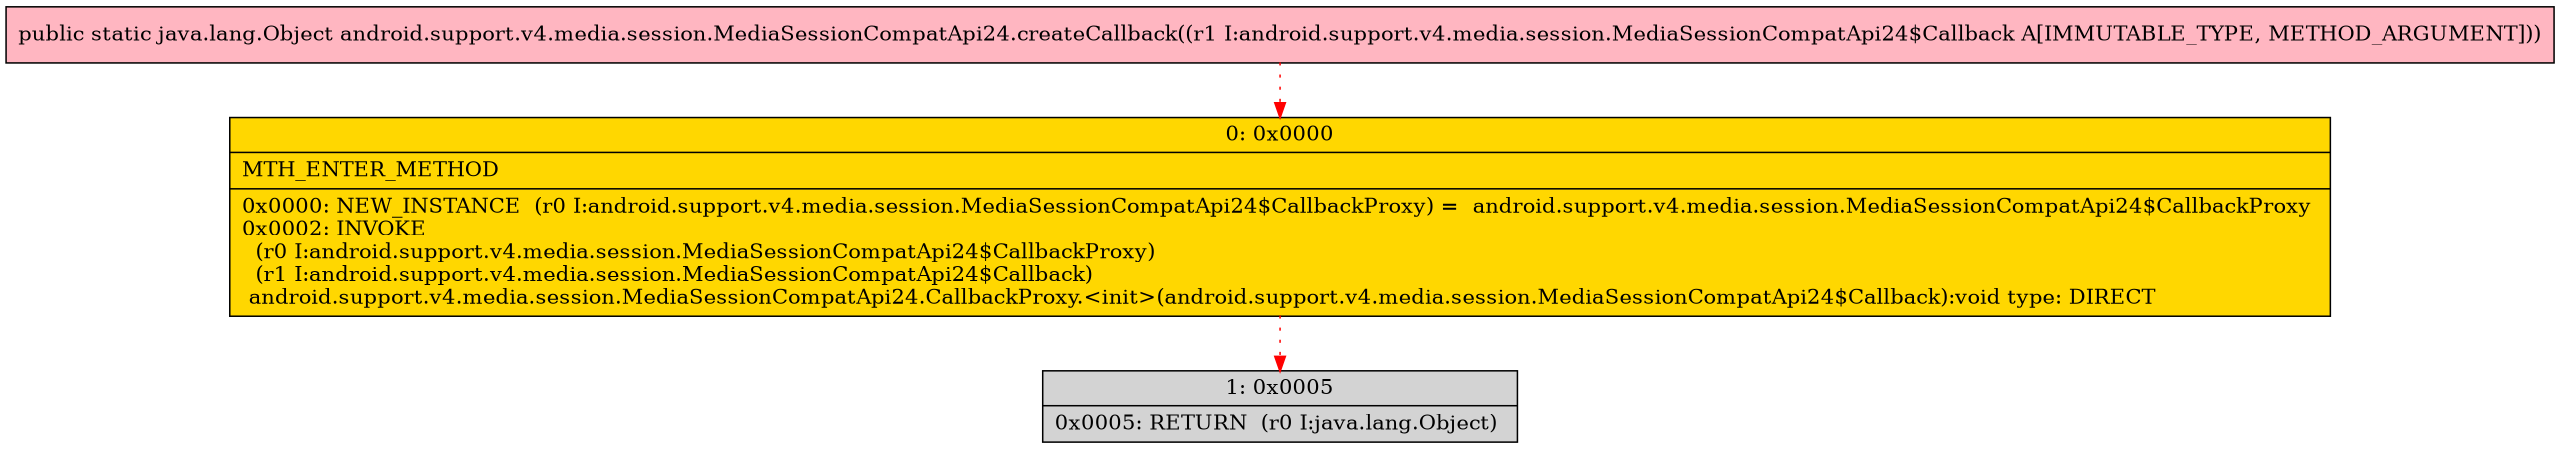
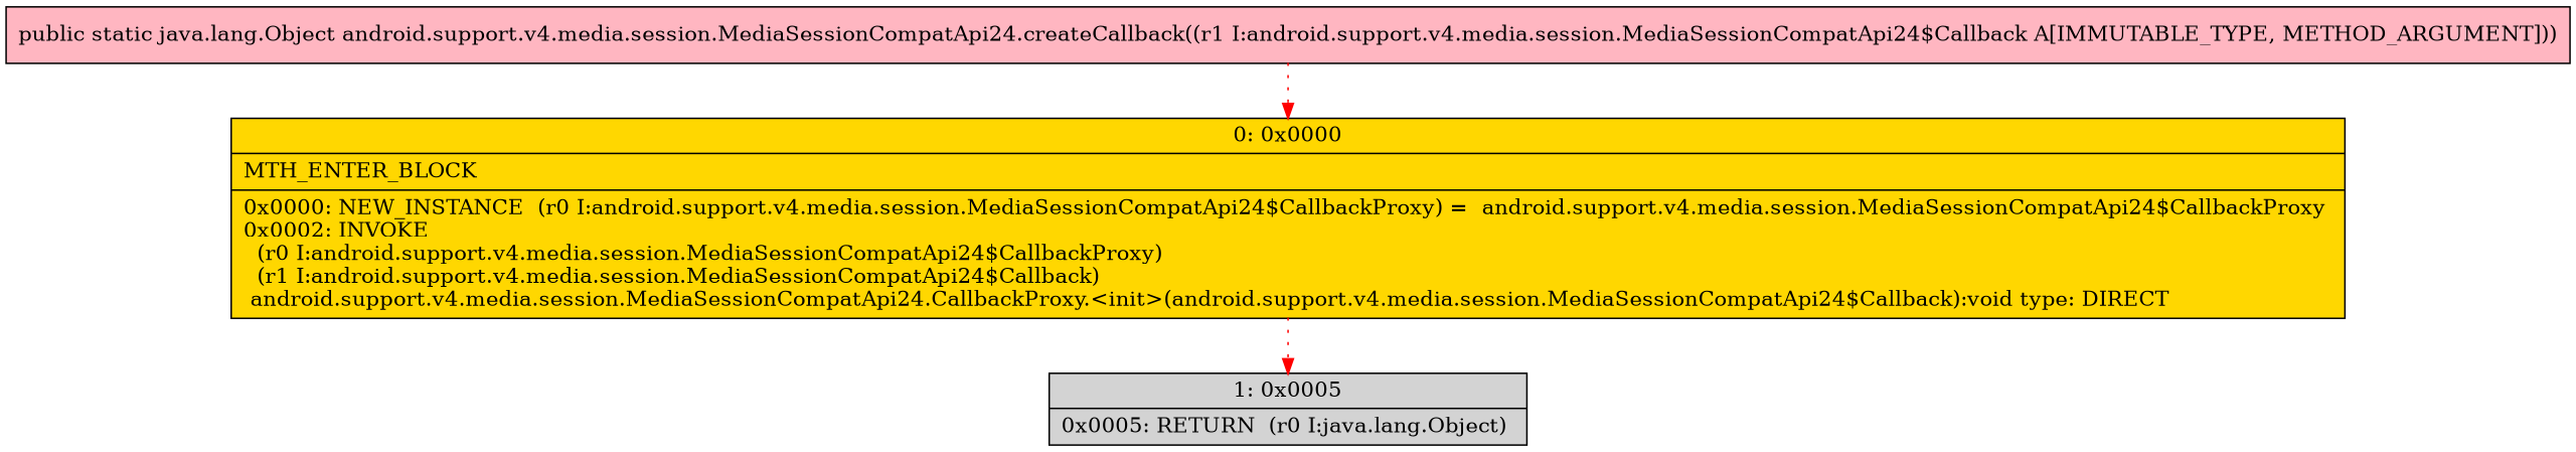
  digraph {
    node [shape=record style=filled]
    edge [color=red style=dotted]
-   n1 [label="{0\:\ 0x0000|MTH_ENTER_METHOD\l|0x0000: NEW_INSTANCE  (r0 I:android.support.v4.media.session.MediaSessionCompatApi24$CallbackProxy) =  android.support.v4.media.session.MediaSessionCompatApi24$CallbackProxy \l0x0002: INVOKE  \l  (r0 I:android.support.v4.media.session.MediaSessionCompatApi24$CallbackProxy)\l  (r1 I:android.support.v4.media.session.MediaSessionCompatApi24$Callback)\l android.support.v4.media.session.MediaSessionCompatApi24.CallbackProxy.\<init\>(android.support.v4.media.session.MediaSessionCompatApi24$Callback):void type: DIRECT \l}" fillcolor=gold]
+   n1 [label="{0\:\ 0x0000|MTH_ENTER_BLOCK\l|0x0000: NEW_INSTANCE  (r0 I:android.support.v4.media.session.MediaSessionCompatApi24$CallbackProxy) =  android.support.v4.media.session.MediaSessionCompatApi24$CallbackProxy \l0x0002: INVOKE  \l  (r0 I:android.support.v4.media.session.MediaSessionCompatApi24$CallbackProxy)\l  (r1 I:android.support.v4.media.session.MediaSessionCompatApi24$Callback)\l android.support.v4.media.session.MediaSessionCompatApi24.CallbackProxy.\<init\>(android.support.v4.media.session.MediaSessionCompatApi24$Callback):void type: DIRECT \l}" fillcolor=gold]
    n2 [label="{1\:\ 0x0005|0x0005: RETURN  (r0 I:java.lang.Object) \l}" fillcolor=lightgrey]
    n3 [label="{public static java.lang.Object android.support.v4.media.session.MediaSessionCompatApi24.createCallback((r1 I:android.support.v4.media.session.MediaSessionCompatApi24$Callback A[IMMUTABLE_TYPE, METHOD_ARGUMENT])) }" fillcolor=lightpink]
    n1 -> n2
    n3 -> n1
  }
